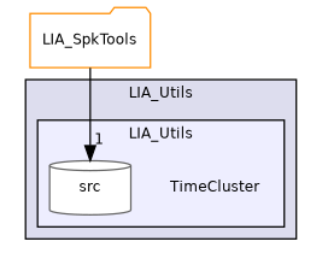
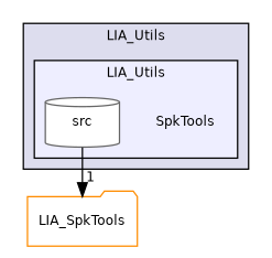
  digraph {
    compound=true
    node [fontname=Helvetica fontsize=10 color=gray40 fillcolor=white style=filled]
-   n1 [label=TimeCluster shape=plaintext fillcolor="" style=""]
+   n1 [label=SpkTools shape=plaintext fillcolor="" style=""]
    n2 [label=src shape=cylinder]
    n3 [color=darkorange label=LIA_SpkTools shape=folder]
    subgraph cluster_1 {
      bgcolor="#ddddee"
      fontname=Helvetica
      fontsize=10
      label=LIA_Utils
      pencolor=black
      subgraph cluster_2 {
        bgcolor="#eeeeff"
        fontname=Helvetica
        fontsize=10
        pencolor=black
        n1
        n2
      }
    }
-   n3 -> n2 [headlabel=1 labeldistance=1.5 labelfontname=Helvetica labelfontsize=10]
+   n2 -> n3 [headlabel=1 labeldistance=1.5 labelfontname=Helvetica labelfontsize=10]
  }
